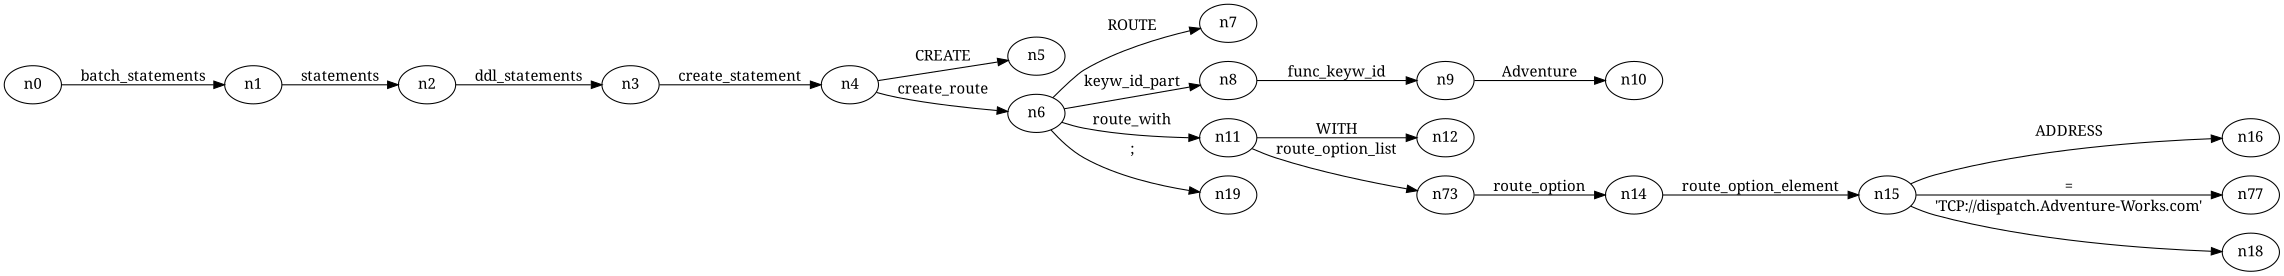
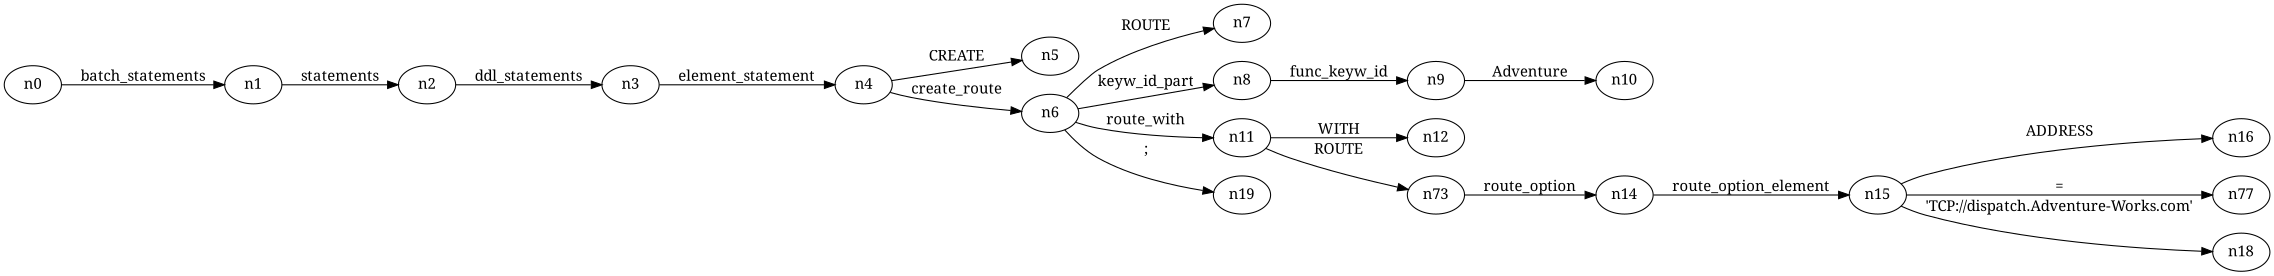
  digraph {
    fontname="Noto Serif"
    rankdir=LR
    node [fontname="Noto Serif"]
    edge [fontname="Noto Serif"]
    n0
    n1
    n2
    n3
    n4
    n5
    n6
    n7
    n8
    n11
    n19
    n9
    n12
    n13 [label=n73]
    n10
    n14
    n15
    n16
    n17 [label=n77]
    n18
    n0 -> n1 [label=batch_statements]
    n1 -> n2 [label=statements]
    n2 -> n3 [label=ddl_statements]
-   n3 -> n4 [label=create_statement]
+   n3 -> n4 [label=element_statement]
    n4 -> n5 [label=CREATE]
    n4 -> n6 [label=create_route]
    n6 -> n7 [label=ROUTE]
    n6 -> n8 [label=keyw_id_part]
    n6 -> n11 [label=route_with]
    n6 -> n19 [label=";"]
    n8 -> n9 [label=func_keyw_id]
    n11 -> n12 [label=WITH]
-   n11 -> n13 [label=route_option_list]
+   n11 -> n13 [label=ROUTE]
    n9 -> n10 [label=Adventure]
    n13 -> n14 [label=route_option]
    n14 -> n15 [label=route_option_element]
    n15 -> n16 [label=ADDRESS]
    n15 -> n17 [label="="]
    n15 -> n18 [label="'TCP://dispatch.Adventure-Works.com'"]
  }
